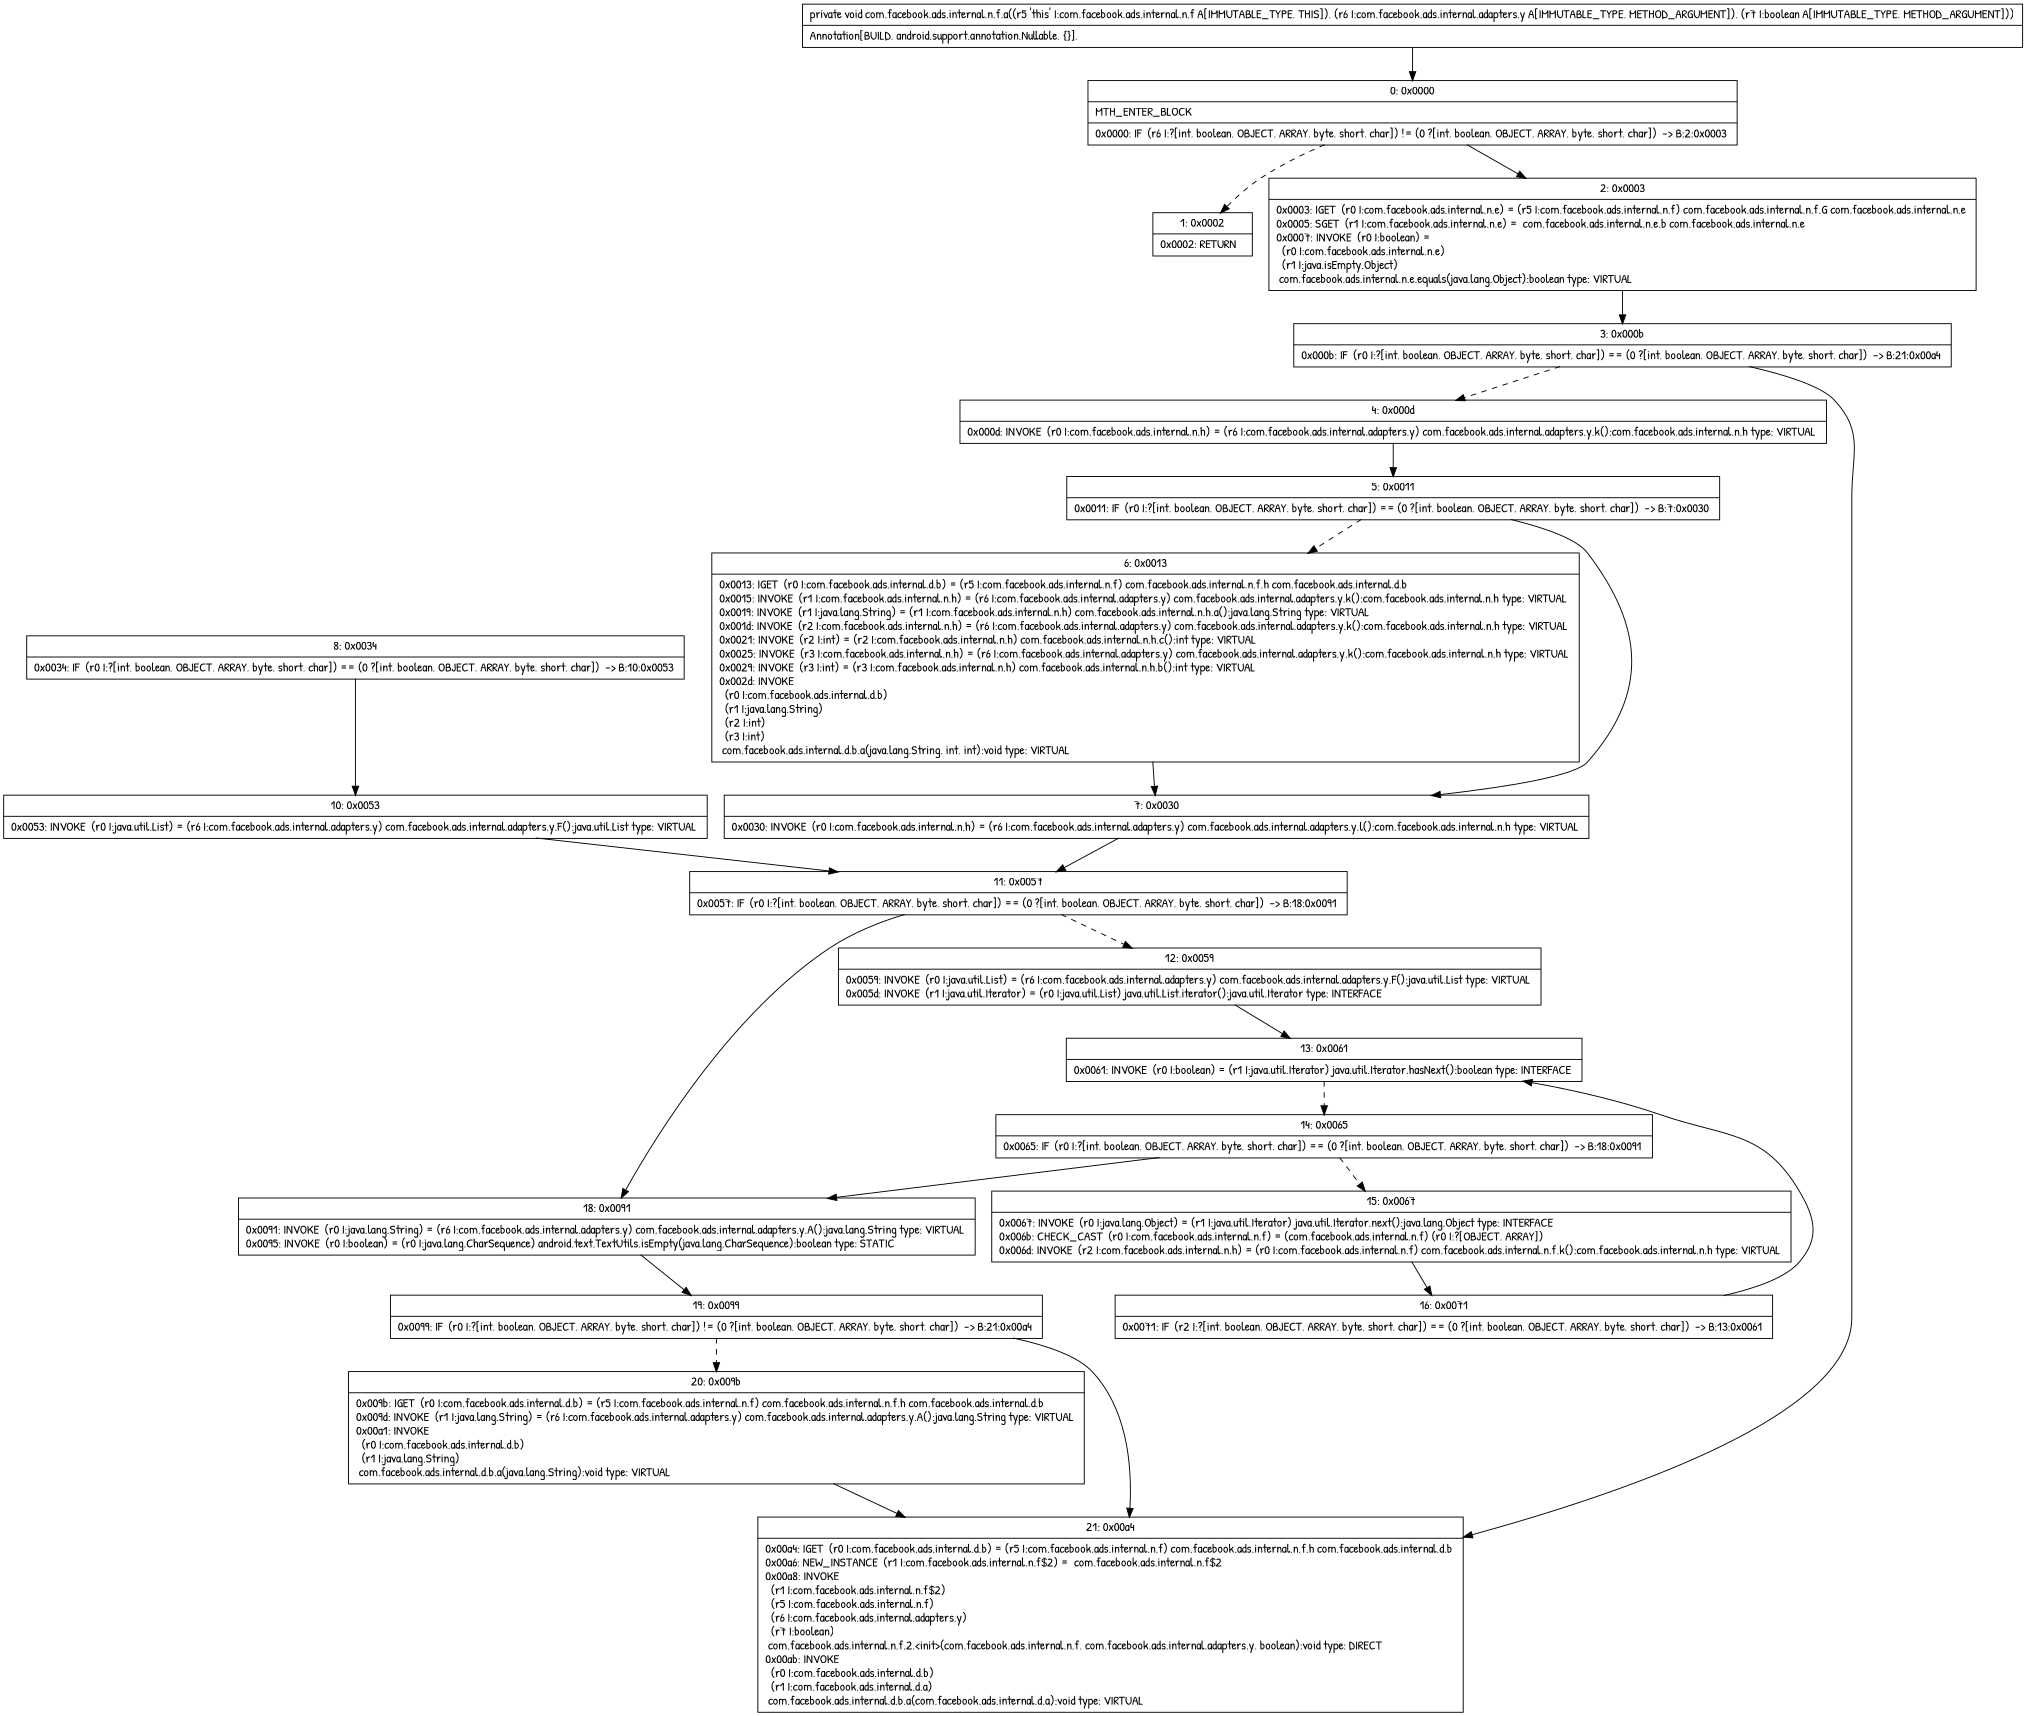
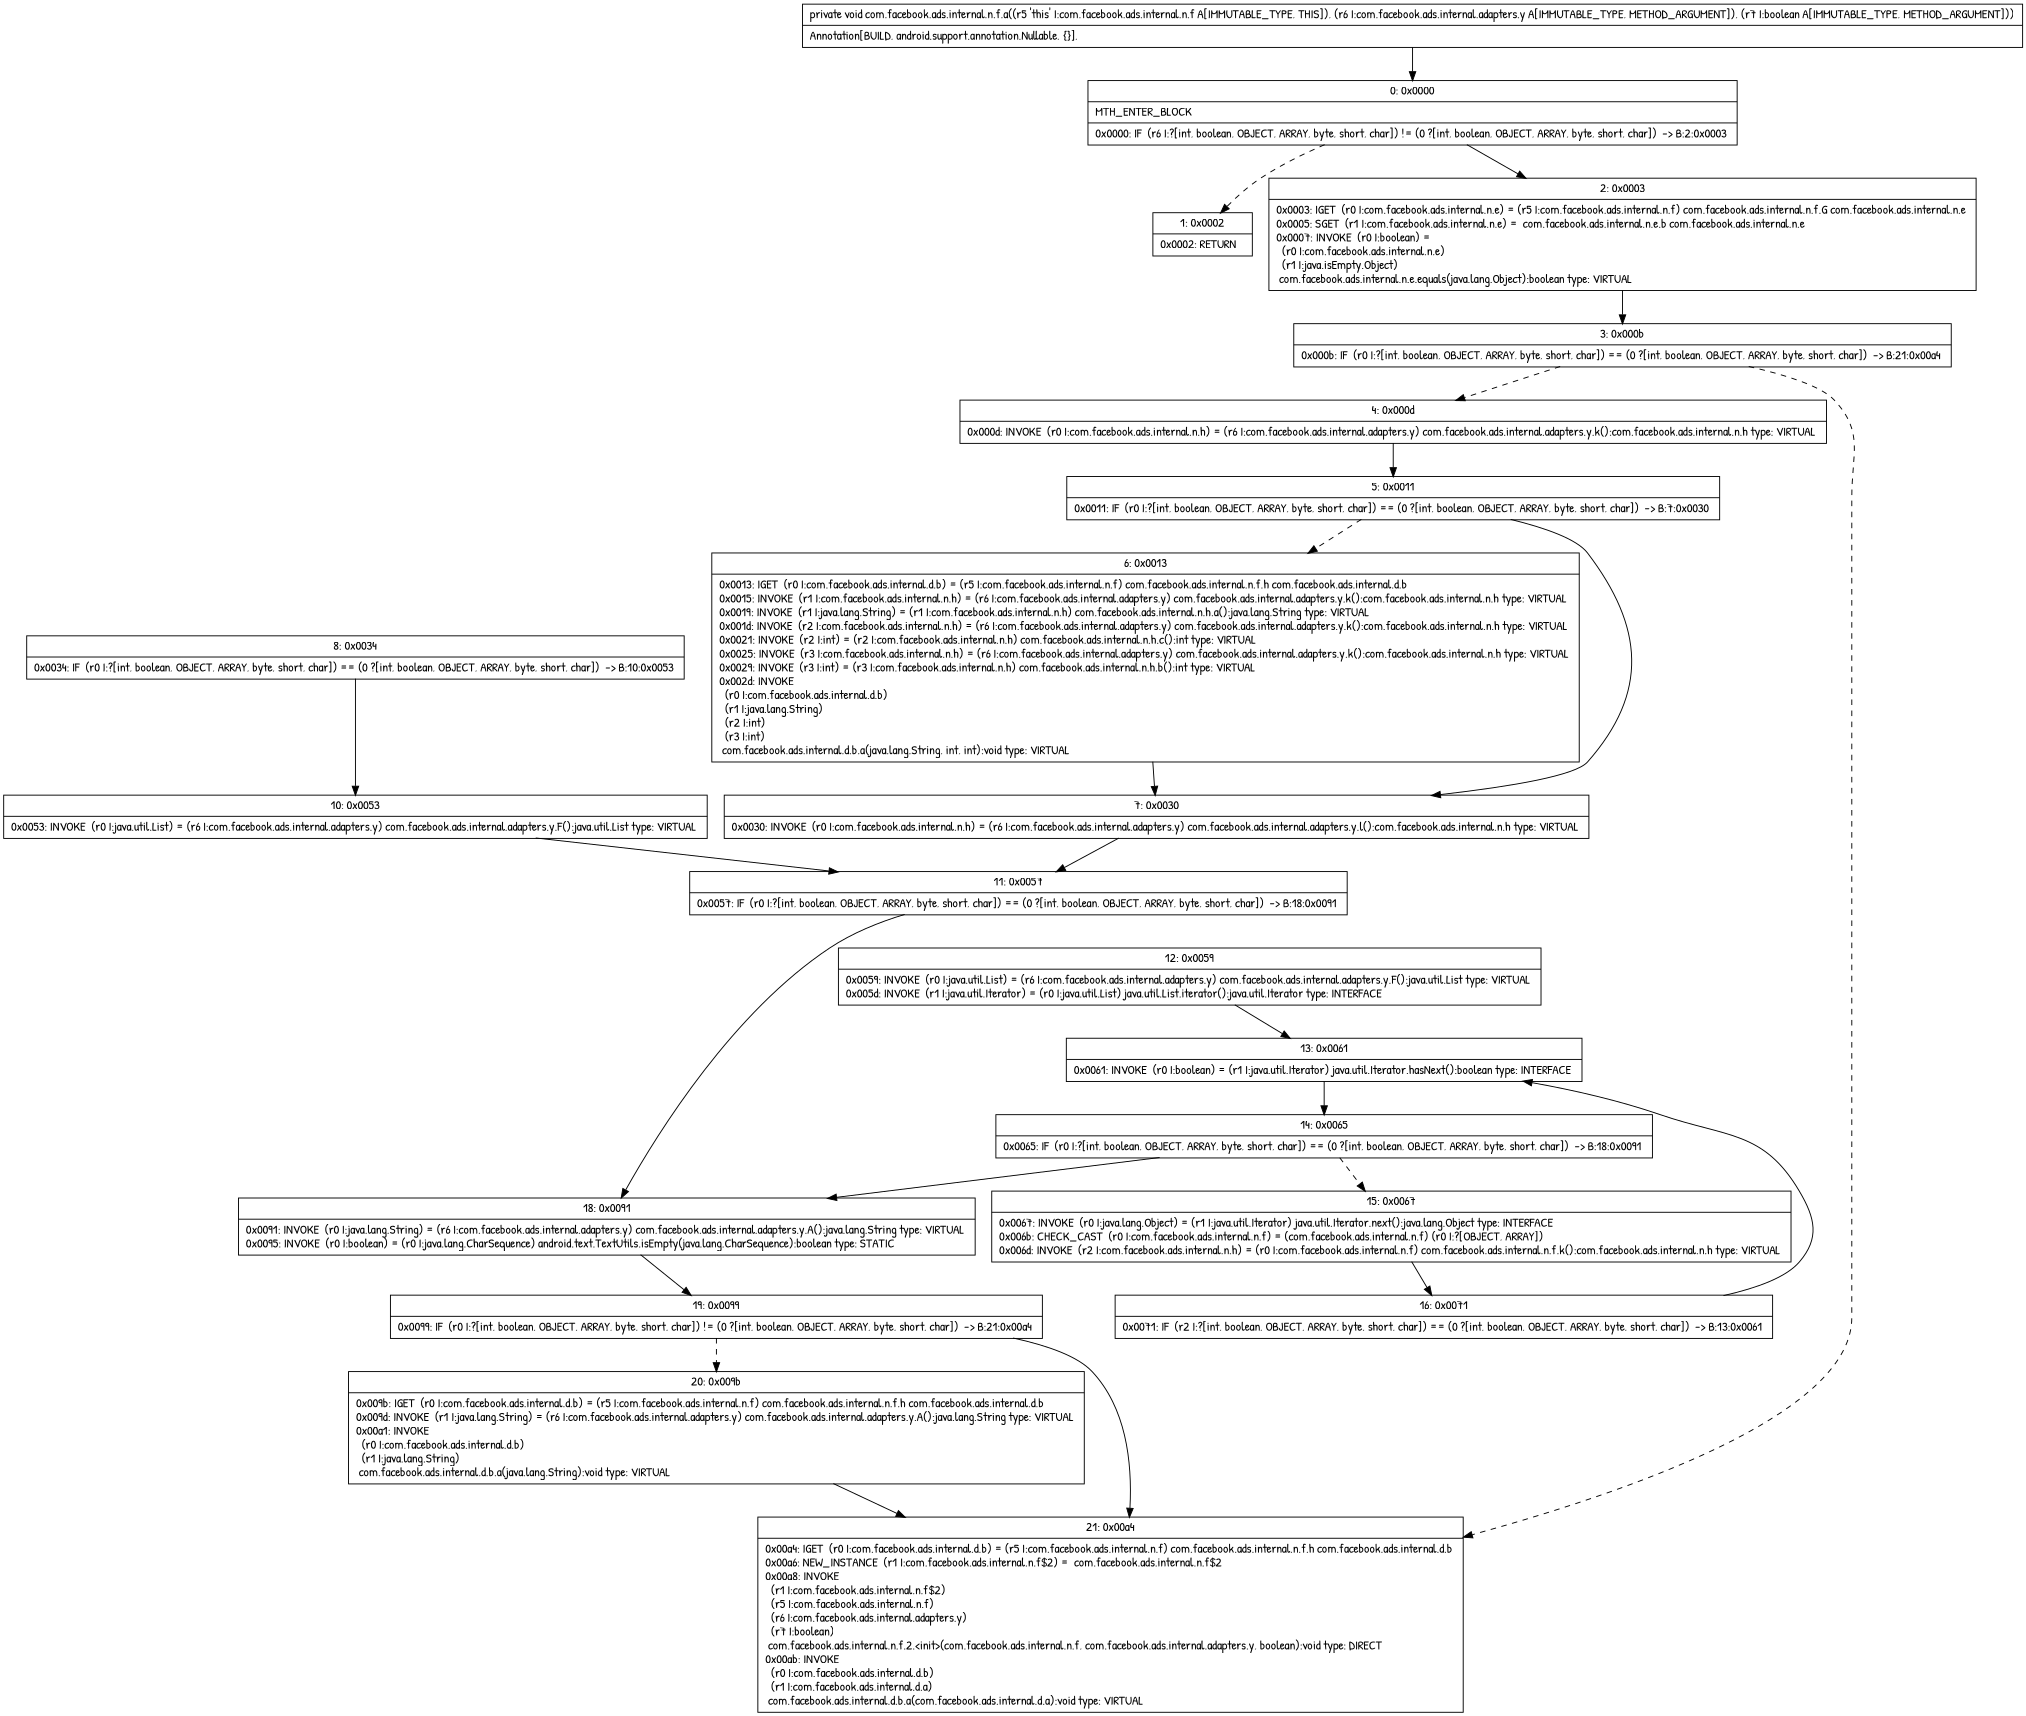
  digraph {
    fontname="Patrick Hand"
    node [fontname="Patrick Hand" shape=record]
    edge [fontname="Patrick Hand"]
    n1 [label="{0\:\ 0x0000|MTH_ENTER_BLOCK\l|0x0000: IF  (r6 I:?[int, boolean, OBJECT, ARRAY, byte, short, char]) != (0 ?[int, boolean, OBJECT, ARRAY, byte, short, char])  \-\> B:2:0x0003 \l}"]
    n2 [label="{1\:\ 0x0002|0x0002: RETURN   \l}"]
    n3 [label="{2\:\ 0x0003|0x0003: IGET  (r0 I:com.facebook.ads.internal.n.e) = (r5 I:com.facebook.ads.internal.n.f) com.facebook.ads.internal.n.f.G com.facebook.ads.internal.n.e \l0x0005: SGET  (r1 I:com.facebook.ads.internal.n.e) =  com.facebook.ads.internal.n.e.b com.facebook.ads.internal.n.e \l0x0007: INVOKE  (r0 I:boolean) = \l  (r0 I:com.facebook.ads.internal.n.e)\l  (r1 I:java.isEmpty.Object)\l com.facebook.ads.internal.n.e.equals(java.lang.Object):boolean type: VIRTUAL \l}"]
    n4 [label="{3\:\ 0x000b|0x000b: IF  (r0 I:?[int, boolean, OBJECT, ARRAY, byte, short, char]) == (0 ?[int, boolean, OBJECT, ARRAY, byte, short, char])  \-\> B:21:0x00a4 \l}"]
    n5 [label="{4\:\ 0x000d|0x000d: INVOKE  (r0 I:com.facebook.ads.internal.n.h) = (r6 I:com.facebook.ads.internal.adapters.y) com.facebook.ads.internal.adapters.y.k():com.facebook.ads.internal.n.h type: VIRTUAL \l}"]
    n6 [label="{21\:\ 0x00a4|0x00a4: IGET  (r0 I:com.facebook.ads.internal.d.b) = (r5 I:com.facebook.ads.internal.n.f) com.facebook.ads.internal.n.f.h com.facebook.ads.internal.d.b \l0x00a6: NEW_INSTANCE  (r1 I:com.facebook.ads.internal.n.f$2) =  com.facebook.ads.internal.n.f$2 \l0x00a8: INVOKE  \l  (r1 I:com.facebook.ads.internal.n.f$2)\l  (r5 I:com.facebook.ads.internal.n.f)\l  (r6 I:com.facebook.ads.internal.adapters.y)\l  (r7 I:boolean)\l com.facebook.ads.internal.n.f.2.\<init\>(com.facebook.ads.internal.n.f, com.facebook.ads.internal.adapters.y, boolean):void type: DIRECT \l0x00ab: INVOKE  \l  (r0 I:com.facebook.ads.internal.d.b)\l  (r1 I:com.facebook.ads.internal.d.a)\l com.facebook.ads.internal.d.b.a(com.facebook.ads.internal.d.a):void type: VIRTUAL \l}"]
    n7 [label="{5\:\ 0x0011|0x0011: IF  (r0 I:?[int, boolean, OBJECT, ARRAY, byte, short, char]) == (0 ?[int, boolean, OBJECT, ARRAY, byte, short, char])  \-\> B:7:0x0030 \l}"]
    n8 [label="{6\:\ 0x0013|0x0013: IGET  (r0 I:com.facebook.ads.internal.d.b) = (r5 I:com.facebook.ads.internal.n.f) com.facebook.ads.internal.n.f.h com.facebook.ads.internal.d.b \l0x0015: INVOKE  (r1 I:com.facebook.ads.internal.n.h) = (r6 I:com.facebook.ads.internal.adapters.y) com.facebook.ads.internal.adapters.y.k():com.facebook.ads.internal.n.h type: VIRTUAL \l0x0019: INVOKE  (r1 I:java.lang.String) = (r1 I:com.facebook.ads.internal.n.h) com.facebook.ads.internal.n.h.a():java.lang.String type: VIRTUAL \l0x001d: INVOKE  (r2 I:com.facebook.ads.internal.n.h) = (r6 I:com.facebook.ads.internal.adapters.y) com.facebook.ads.internal.adapters.y.k():com.facebook.ads.internal.n.h type: VIRTUAL \l0x0021: INVOKE  (r2 I:int) = (r2 I:com.facebook.ads.internal.n.h) com.facebook.ads.internal.n.h.c():int type: VIRTUAL \l0x0025: INVOKE  (r3 I:com.facebook.ads.internal.n.h) = (r6 I:com.facebook.ads.internal.adapters.y) com.facebook.ads.internal.adapters.y.k():com.facebook.ads.internal.n.h type: VIRTUAL \l0x0029: INVOKE  (r3 I:int) = (r3 I:com.facebook.ads.internal.n.h) com.facebook.ads.internal.n.h.b():int type: VIRTUAL \l0x002d: INVOKE  \l  (r0 I:com.facebook.ads.internal.d.b)\l  (r1 I:java.lang.String)\l  (r2 I:int)\l  (r3 I:int)\l com.facebook.ads.internal.d.b.a(java.lang.String, int, int):void type: VIRTUAL \l}"]
    n9 [label="{7\:\ 0x0030|0x0030: INVOKE  (r0 I:com.facebook.ads.internal.n.h) = (r6 I:com.facebook.ads.internal.adapters.y) com.facebook.ads.internal.adapters.y.l():com.facebook.ads.internal.n.h type: VIRTUAL \l}"]
    n10 [label="{11\:\ 0x0057|0x0057: IF  (r0 I:?[int, boolean, OBJECT, ARRAY, byte, short, char]) == (0 ?[int, boolean, OBJECT, ARRAY, byte, short, char])  \-\> B:18:0x0091 \l}"]
    n11 [label="{8\:\ 0x0034|0x0034: IF  (r0 I:?[int, boolean, OBJECT, ARRAY, byte, short, char]) == (0 ?[int, boolean, OBJECT, ARRAY, byte, short, char])  \-\> B:10:0x0053 \l}"]
    n12 [label="{10\:\ 0x0053|0x0053: INVOKE  (r0 I:java.util.List) = (r6 I:com.facebook.ads.internal.adapters.y) com.facebook.ads.internal.adapters.y.F():java.util.List type: VIRTUAL \l}"]
    n13 [label="{12\:\ 0x0059|0x0059: INVOKE  (r0 I:java.util.List) = (r6 I:com.facebook.ads.internal.adapters.y) com.facebook.ads.internal.adapters.y.F():java.util.List type: VIRTUAL \l0x005d: INVOKE  (r1 I:java.util.Iterator) = (r0 I:java.util.List) java.util.List.iterator():java.util.Iterator type: INTERFACE \l}"]
    n14 [label="{18\:\ 0x0091|0x0091: INVOKE  (r0 I:java.lang.String) = (r6 I:com.facebook.ads.internal.adapters.y) com.facebook.ads.internal.adapters.y.A():java.lang.String type: VIRTUAL \l0x0095: INVOKE  (r0 I:boolean) = (r0 I:java.lang.CharSequence) android.text.TextUtils.isEmpty(java.lang.CharSequence):boolean type: STATIC \l}"]
    n15 [label="{13\:\ 0x0061|0x0061: INVOKE  (r0 I:boolean) = (r1 I:java.util.Iterator) java.util.Iterator.hasNext():boolean type: INTERFACE \l}"]
    n16 [label="{19\:\ 0x0099|0x0099: IF  (r0 I:?[int, boolean, OBJECT, ARRAY, byte, short, char]) != (0 ?[int, boolean, OBJECT, ARRAY, byte, short, char])  \-\> B:21:0x00a4 \l}"]
    n17 [label="{14\:\ 0x0065|0x0065: IF  (r0 I:?[int, boolean, OBJECT, ARRAY, byte, short, char]) == (0 ?[int, boolean, OBJECT, ARRAY, byte, short, char])  \-\> B:18:0x0091 \l}"]
    n18 [label="{15\:\ 0x0067|0x0067: INVOKE  (r0 I:java.lang.Object) = (r1 I:java.util.Iterator) java.util.Iterator.next():java.lang.Object type: INTERFACE \l0x006b: CHECK_CAST  (r0 I:com.facebook.ads.internal.n.f) = (com.facebook.ads.internal.n.f) (r0 I:?[OBJECT, ARRAY]) \l0x006d: INVOKE  (r2 I:com.facebook.ads.internal.n.h) = (r0 I:com.facebook.ads.internal.n.f) com.facebook.ads.internal.n.f.k():com.facebook.ads.internal.n.h type: VIRTUAL \l}"]
    n19 [label="{16\:\ 0x0071|0x0071: IF  (r2 I:?[int, boolean, OBJECT, ARRAY, byte, short, char]) == (0 ?[int, boolean, OBJECT, ARRAY, byte, short, char])  \-\> B:13:0x0061 \l}"]
    n20 [label="{20\:\ 0x009b|0x009b: IGET  (r0 I:com.facebook.ads.internal.d.b) = (r5 I:com.facebook.ads.internal.n.f) com.facebook.ads.internal.n.f.h com.facebook.ads.internal.d.b \l0x009d: INVOKE  (r1 I:java.lang.String) = (r6 I:com.facebook.ads.internal.adapters.y) com.facebook.ads.internal.adapters.y.A():java.lang.String type: VIRTUAL \l0x00a1: INVOKE  \l  (r0 I:com.facebook.ads.internal.d.b)\l  (r1 I:java.lang.String)\l com.facebook.ads.internal.d.b.a(java.lang.String):void type: VIRTUAL \l}"]
    n21 [label="{private void com.facebook.ads.internal.n.f.a((r5 'this' I:com.facebook.ads.internal.n.f A[IMMUTABLE_TYPE, THIS]), (r6 I:com.facebook.ads.internal.adapters.y A[IMMUTABLE_TYPE, METHOD_ARGUMENT]), (r7 I:boolean A[IMMUTABLE_TYPE, METHOD_ARGUMENT]))  | Annotation[BUILD, android.support.annotation.Nullable, \{\}], \l}"]
    n1 -> n2 [style=dashed]
    n1 -> n3
    n3 -> n4
    n4 -> n5 [style=dashed]
-   n4 -> n6
+   n4 -> n6 [style=dashed]
    n5 -> n7
    n7 -> n8 [style=dashed]
    n7 -> n9
    n8 -> n9
    n9 -> n10
-   n10 -> n13 [style=dashed]
    n10 -> n14
    n11 -> n12
    n12 -> n10
    n13 -> n15
    n14 -> n16
-   n15 -> n17 [style=dashed]
+   n15 -> n17
    n16 -> n6
    n16 -> n20 [style=dashed]
    n17 -> n14
    n17 -> n18 [style=dashed]
    n18 -> n19
    n19 -> n15
    n20 -> n6
    n21 -> n1
  }
